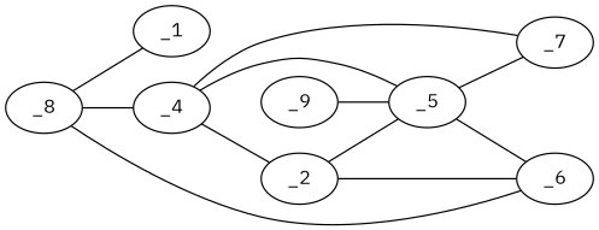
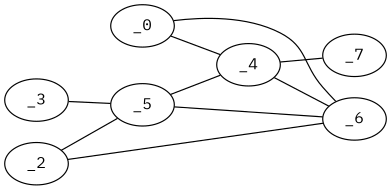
  graph {
    fontname="IBM Plex Mono"
    rankdir=LR
    node [fontname="IBM Plex Mono"]
    edge [fontname="IBM Plex Mono" valence=1]
-   _0 [x=66 y=33 label=_8]
-   _1 [x=71 y=66]
+   _0 [x=66 y=33]
    _4 [x=79 y=59]
    _6 [x=84 y=47]
    _2 [x=72 y=32]
    _5 [x=82 y=26]
-   _3 [x=75 y=27 label=_9]
+   _3 [x=75 y=27]
    _7 [x=100 y=40]
-   _0 -- _1
    _0 -- _4 [valence=2]
    _0 -- _6 [valence=2]
-   _4 -- _2 [valence=2]
+   _4 -- _6 [valence=2]
    _4 -- _7
    _2 -- _6 [valence=2]
    _2 -- _5
    _5 -- _4
    _5 -- _6 [valence=2]
-   _5 -- _7
    _3 -- _5
  }
